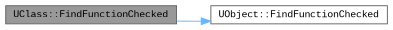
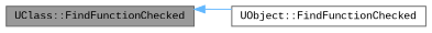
  digraph {
    rankdir=LR
    fontname="Liberation Mono"
    node [fontname="Liberation Mono" fontsize=10 shape=box style=filled]
    n1 [color=gray40 fillcolor=grey60 fontcolor=black height=0.2 label="UClass::FindFunctionChecked" width=0.4]
    n2 [color=grey40 fillcolor=white height=0.2 label="UObject::FindFunctionChecked" width=0.4]
-   n1 -> n2 [color=steelblue1 fontname="Liberation Mono" fontsize=10 labelfontname=Helvetica labelfontsize=10 style=solid]
+   n2 -> n1 [color=steelblue1 fontname="Liberation Mono" fontsize=10 labelfontname=Helvetica labelfontsize=10 style=solid]
  }
